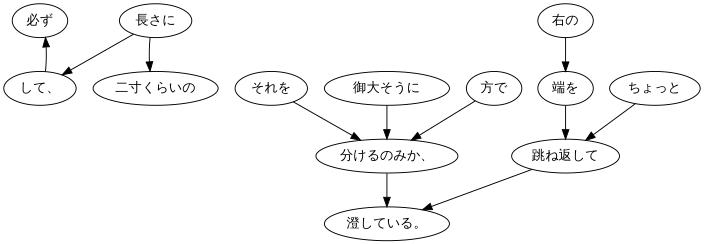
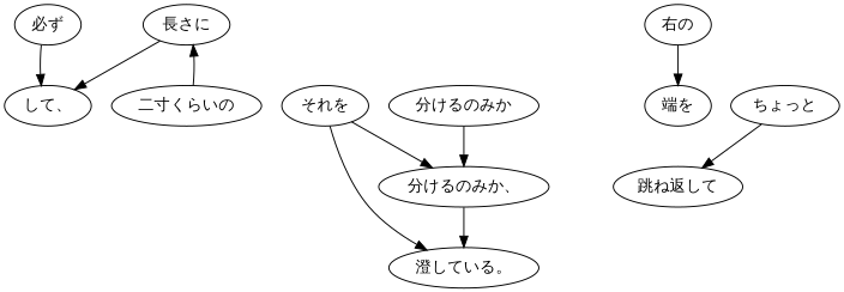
  digraph {
    fontname="Open Sans"
    node [fontname="Open Sans"]
    edge [fontname="Open Sans"]
    n1 [label="必ず"]
    n2 [label="して、"]
    n3 [label="二寸くらいの"]
    n4 [label="長さに"]
    n5 [label="分けるのみか、"]
    n6 [label="澄している。"]
    n7 [label="それを"]
-   n8 [label="御大そうに"]
-   n9 [label="方で"]
+   n8 [label="分けるのみか"]
    n10 [label="右の"]
    n11 [label="端を"]
    n12 [label="跳ね返して"]
    n13 [label="ちょっと"]
-   n2 -> n1
-   n4 -> n3
+   n1 -> n2
+   n3 -> n4
    n4 -> n2
    n5 -> n6
    n7 -> n5
    n8 -> n5
-   n9 -> n5
    n10 -> n11
-   n11 -> n12
-   n12 -> n6
+   n7 -> n6
    n13 -> n12
  }
